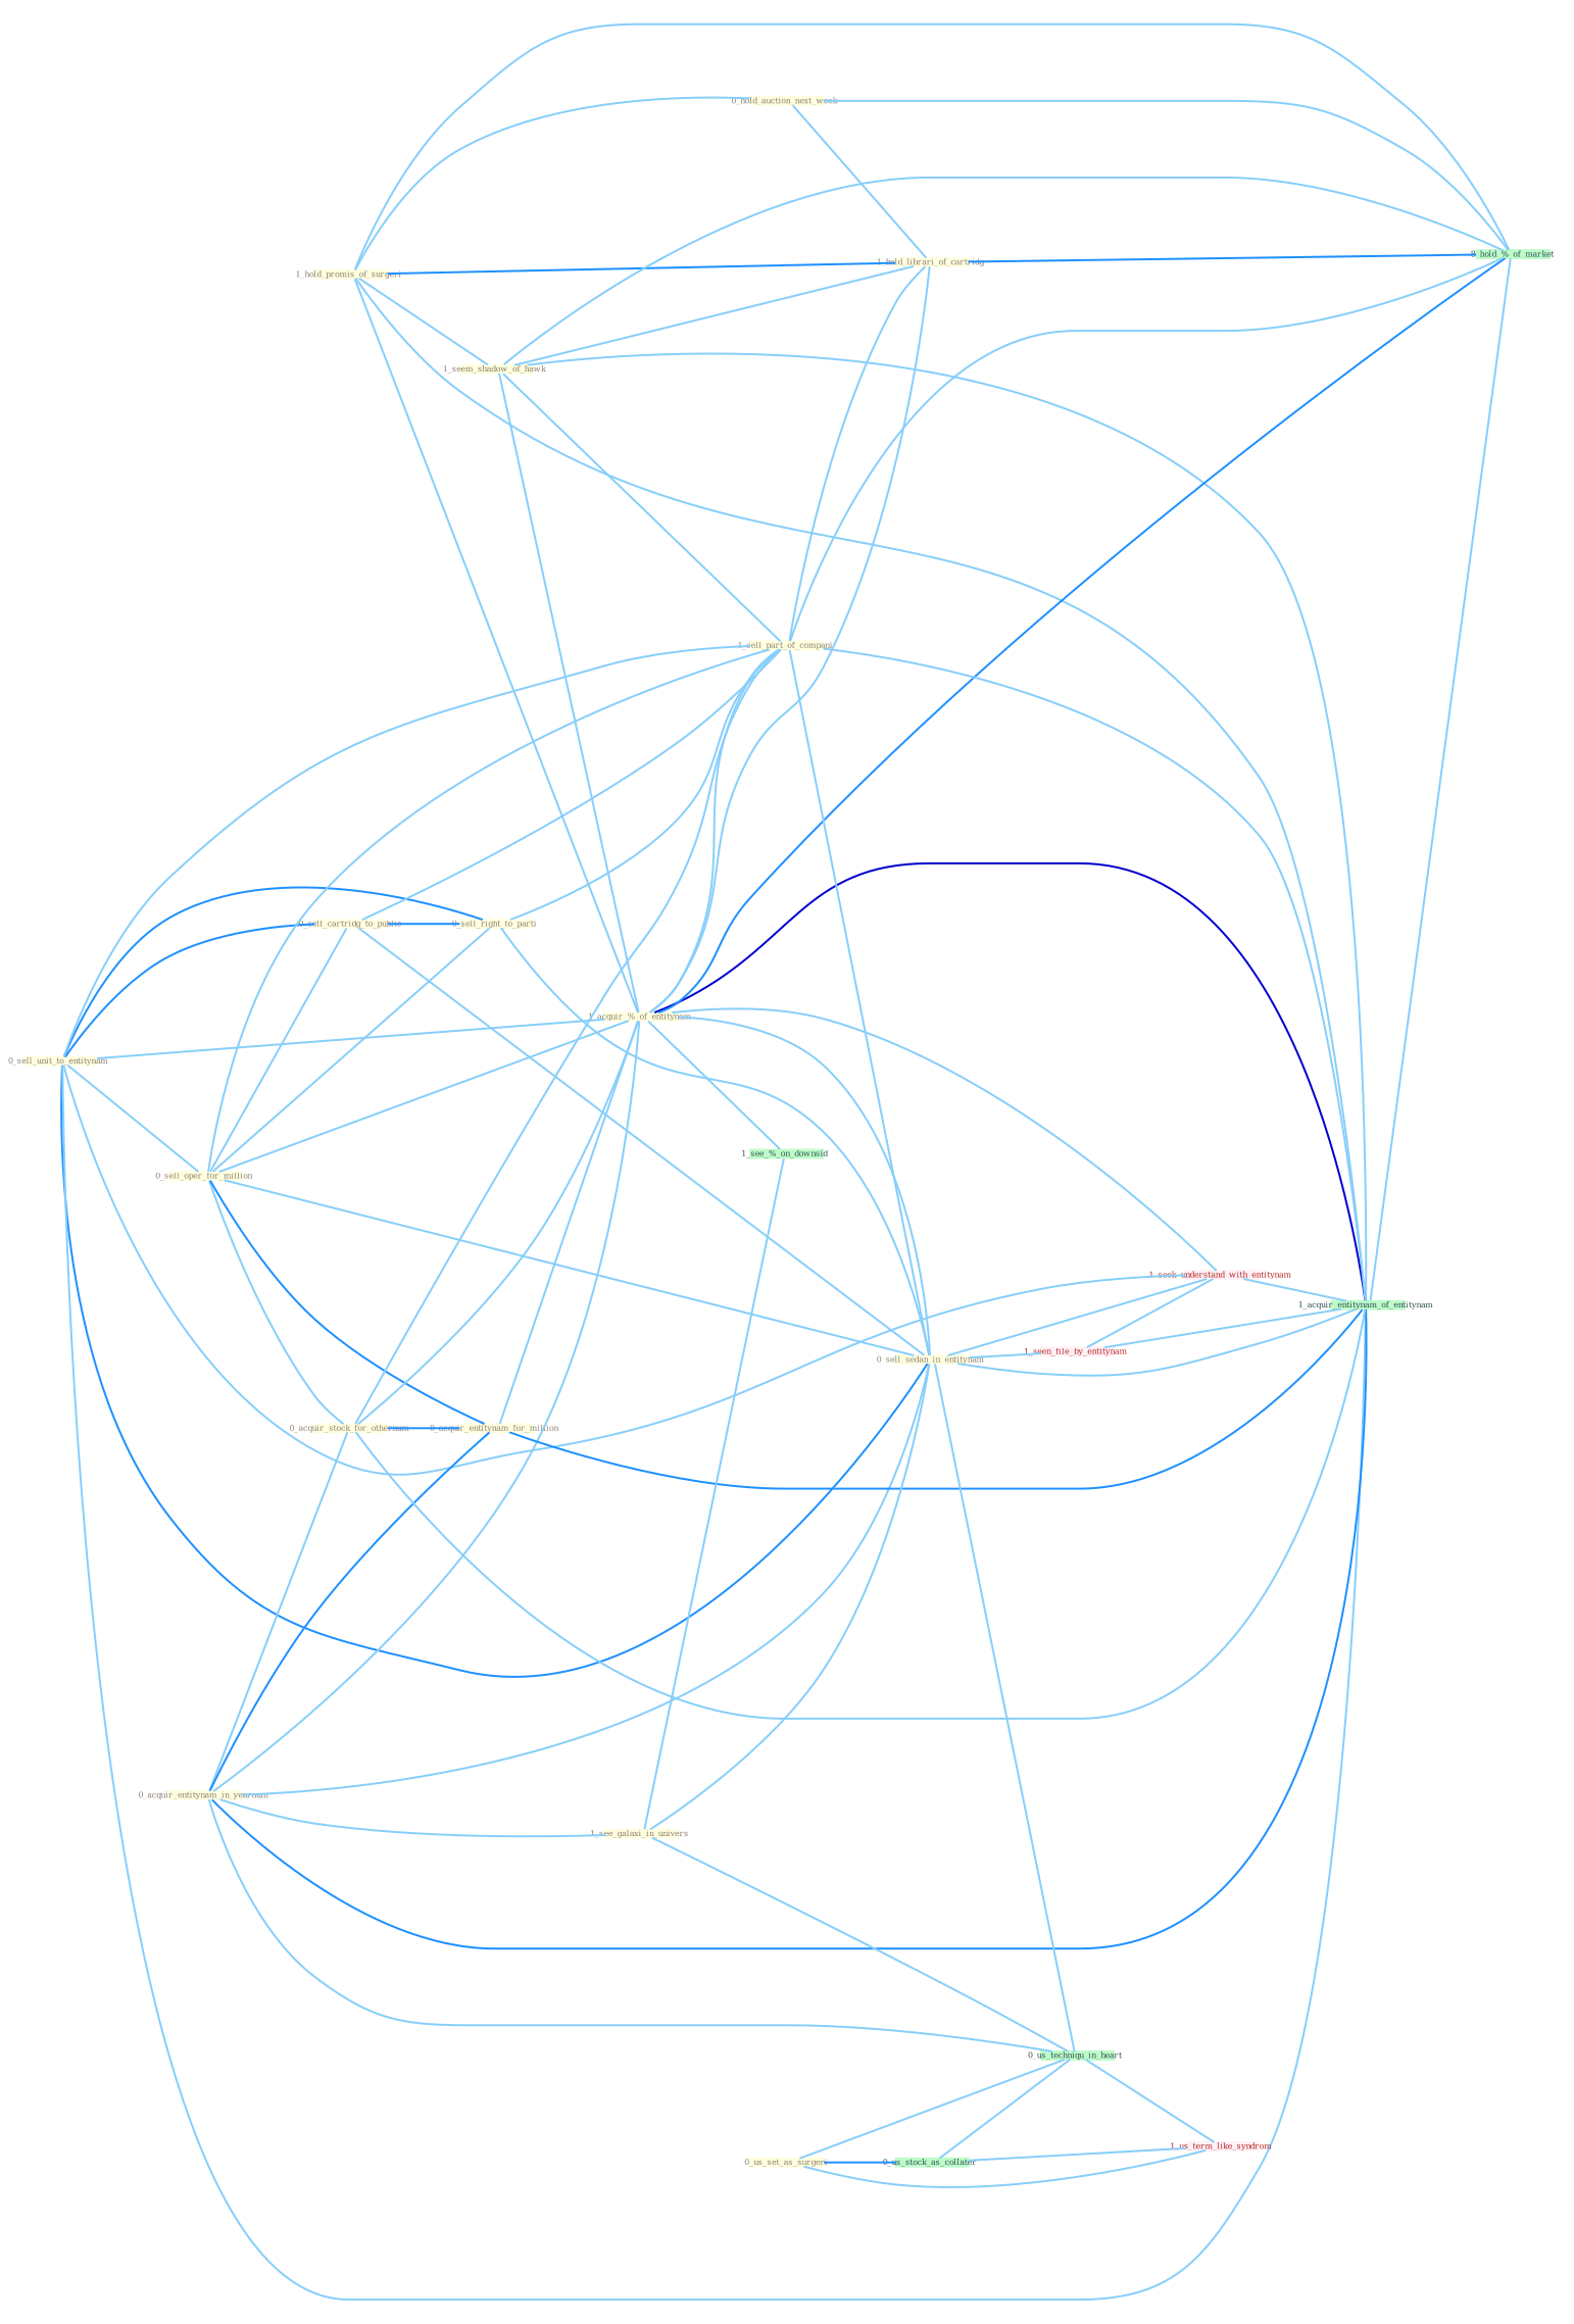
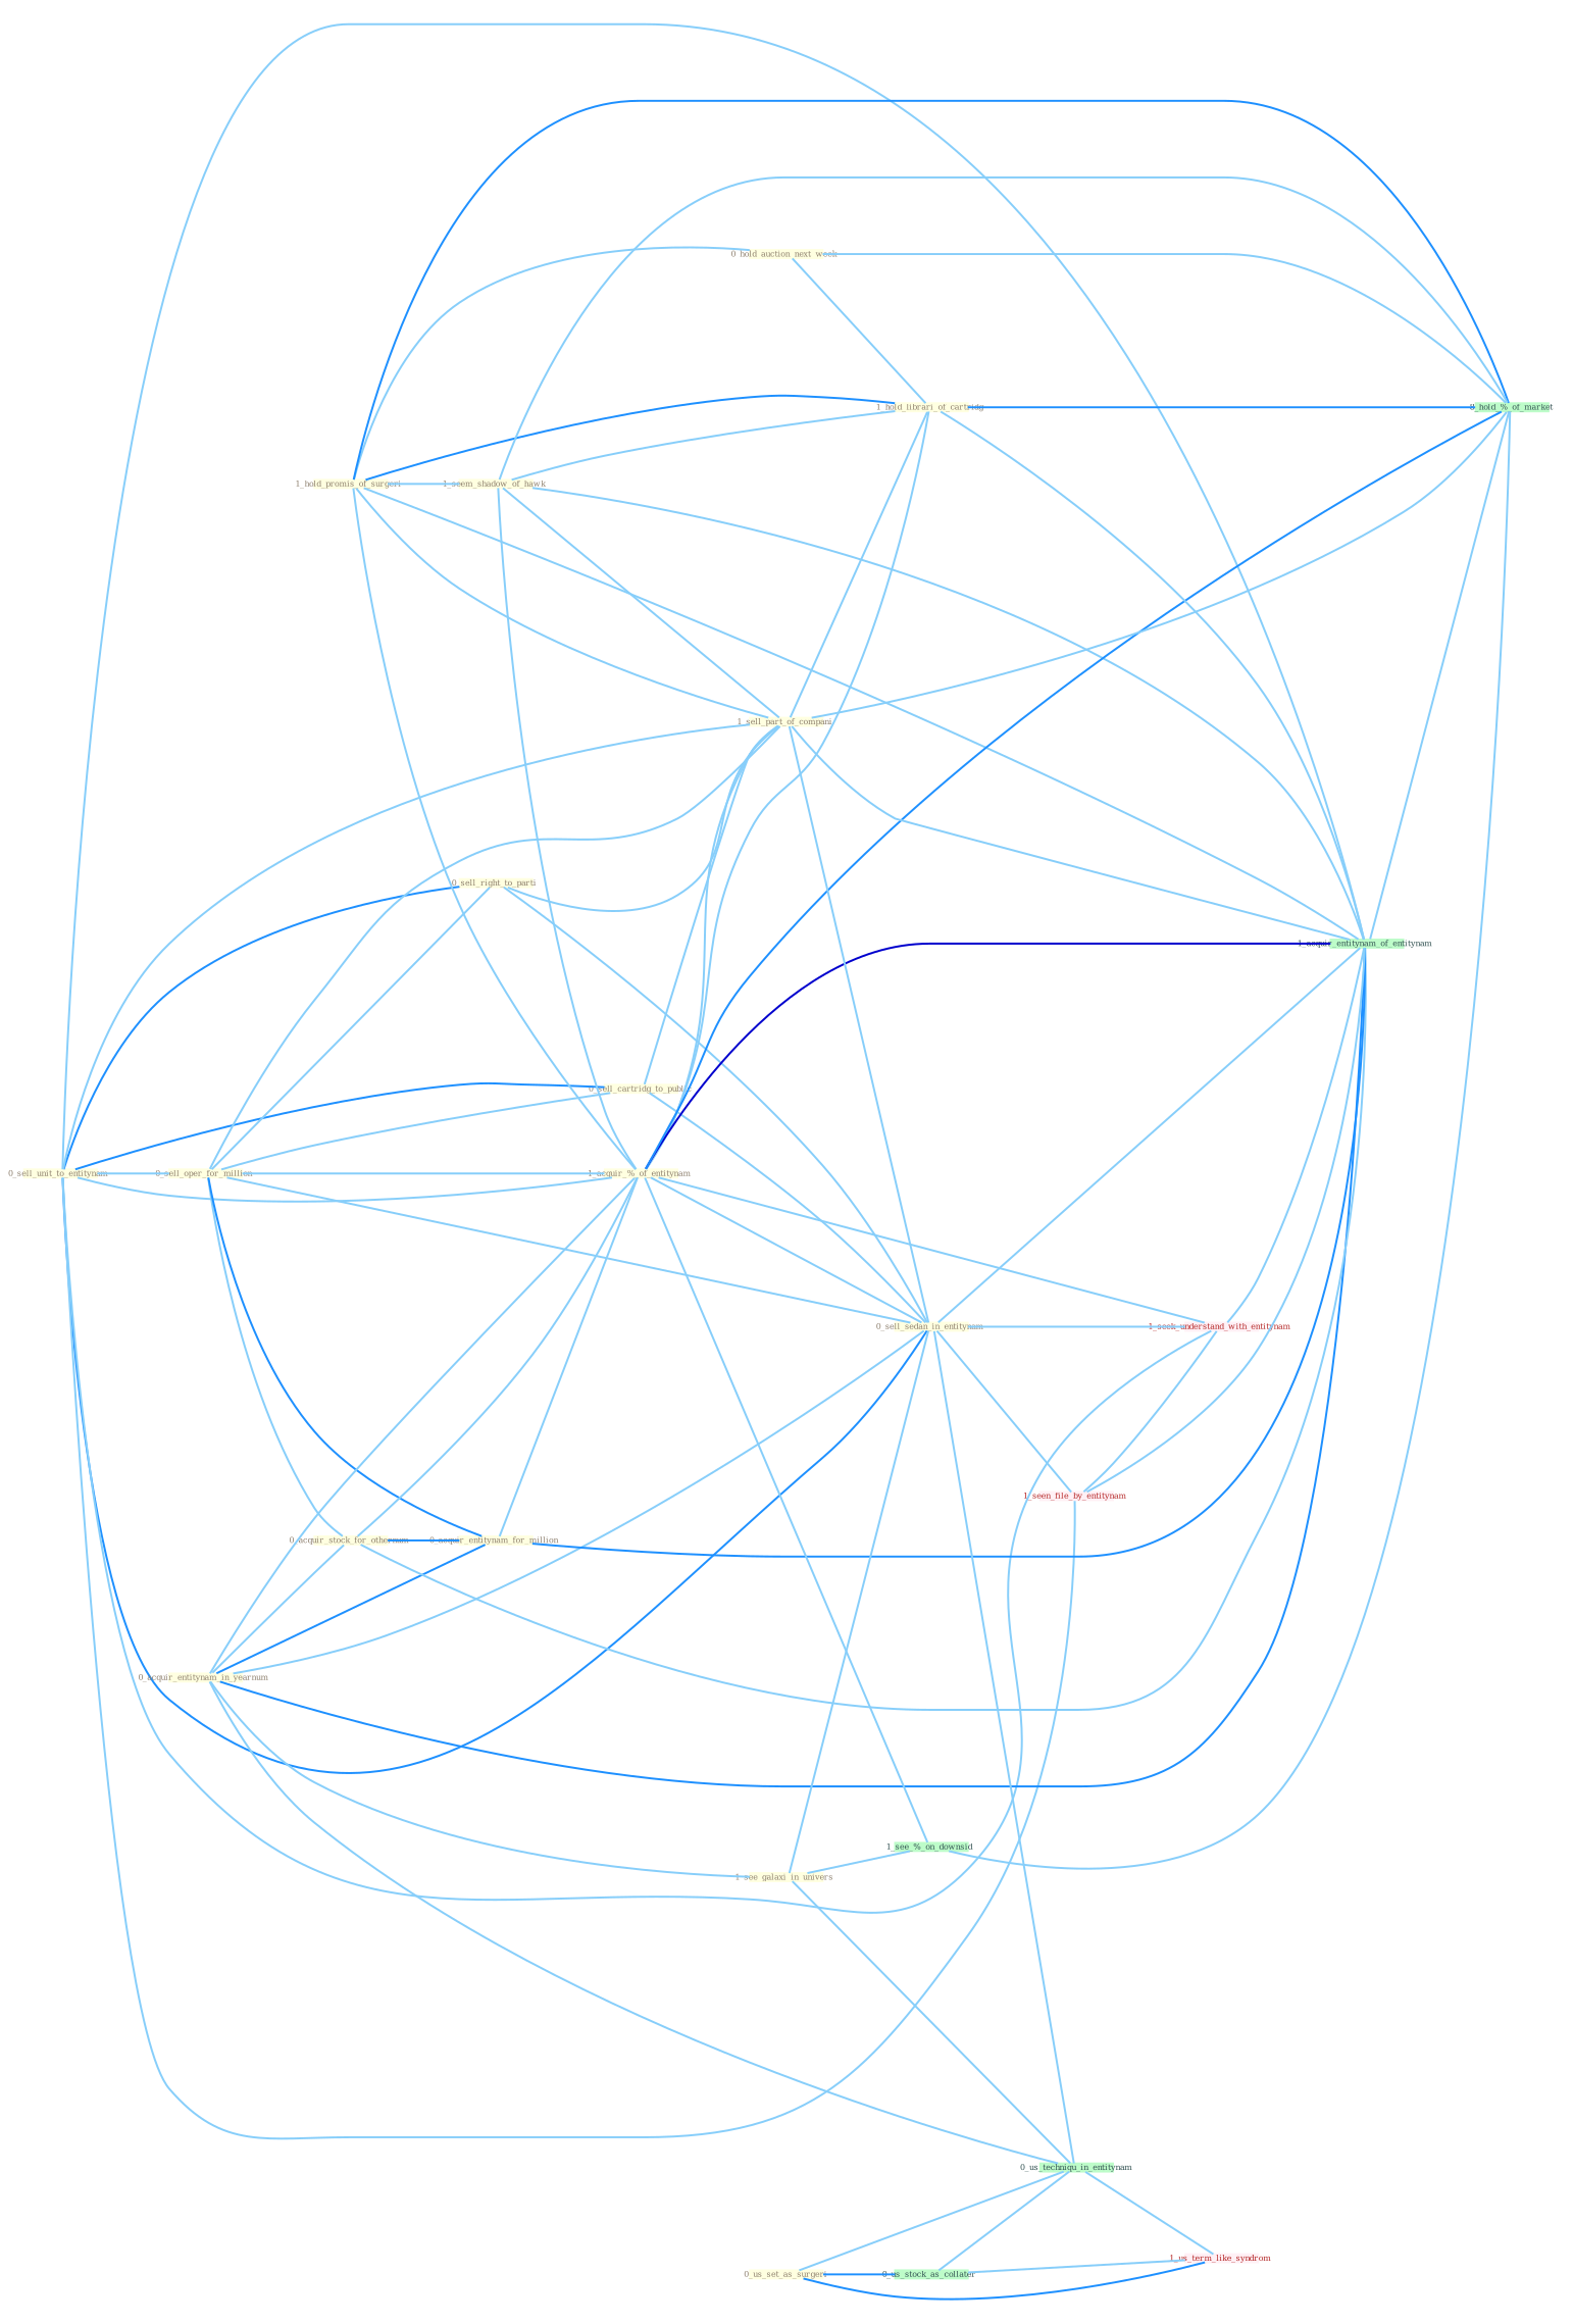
  graph {
    rankdir=LR
    node [color="#ffffe0" fixedsize=true fontcolor="#8b7d6b" fontsize=4 shape=polygon style=filled]
    edge [color="#87cefa" w=1]
    "0_sell_unit_to_entitynam " [height=.06 width=.5]
    "0_sell_oper_for_million " [height=.06 width=.5]
    "0_acquir_entitynam_in_yearnum " [height=.06 width=.5]
    "0_acquir_stock_for_othernum " [height=.06 width=.5]
    n5 [height=.06 label="0_sell_cartridg_to_public" width=.5]
    "0_acquir_entitynam_for_million " [height=.06 width=.5]
    "1_hold_promis_of_surgeri " [height=.06 width=.5]
    "0_sell_right_to_parti " [height=.06 width=.5]
    "0_hold_auction_next_week " [height=.06 width=.5]
    "1_seem_shadow_of_hawk " [height=.06 width=.5]
    "1_acquir_%_of_entitynam " [height=.06 width=.5]
    n12 [height=.06 label="0_us_set_as_surgeri" width=.5]
    "1_sell_part_of_compani " [height=.06 width=.5]
    "1_see_galaxi_in_univers " [height=.06 width=.5]
    "1_hold_librari_of_cartridg " [height=.06 width=.5]
    "0_sell_sedan_in_entitynam " [height=.06 width=.5]
    "1_seen_file_by_entitynam " [color="#fff0f5" fontcolor="#b22222" height=.06 width=.5]
    "1_seek_understand_with_entitynam " [color="#fff0f5" fontcolor="#b22222" height=.06 width=.5]
    "1_us_term_like_syndrom " [color="#fff0f5" fontcolor="#b22222" height=.06 width=.5]
    "1_acquir_entitynam_of_entitynam " [color="#BDFCC9" fontcolor="#2f4f4f" height=.06 width=.5]
-   "0_us_techniqu_in_heart " [color="#BDFCC9" fontcolor="#2f4f4f" height=.06 width=.5]
+   "0_us_techniqu_in_heart " [color="#BDFCC9" fontcolor="#2f4f4f" height=.06 width=.5 label="0_us_techniqu_in_entitynam"]
    n22 [color="#BDFCC9" fontcolor="#2f4f4f" height=.06 label="8_hold_%_of_market" width=.5]
    "1_see_%_on_downsid " [color="#BDFCC9" fontcolor="#2f4f4f" height=.06 width=.5]
    "0_us_stock_as_collater " [color="#BDFCC9" fontcolor="#2f4f4f" height=.06 width=.5]
    subgraph sub_1 {
      "0_sell_unit_to_entitynam "
      "0_sell_oper_for_million "
      "0_acquir_entitynam_in_yearnum "
      "0_acquir_stock_for_othernum "
      n5
      "0_acquir_entitynam_for_million "
      "1_hold_promis_of_surgeri "
      "0_sell_right_to_parti "
      "0_hold_auction_next_week "
      "1_seem_shadow_of_hawk "
      "1_acquir_%_of_entitynam "
      n12
      "1_sell_part_of_compani "
      "1_see_galaxi_in_univers "
      "1_hold_librari_of_cartridg "
      "0_sell_sedan_in_entitynam "
    }
    subgraph sub_2 {
      "1_seen_file_by_entitynam "
      "1_seek_understand_with_entitynam "
      "1_us_term_like_syndrom "
    }
    "0_sell_unit_to_entitynam " -- "0_sell_oper_for_million "
    "0_sell_unit_to_entitynam " -- n5 [color="#1e90ff" w=2]
    "0_sell_unit_to_entitynam " -- "0_sell_right_to_parti " [color="#1e90ff" w=2]
    "0_sell_unit_to_entitynam " -- "1_acquir_%_of_entitynam "
    "0_sell_unit_to_entitynam " -- "1_sell_part_of_compani "
    "0_sell_unit_to_entitynam " -- "0_sell_sedan_in_entitynam " [color="#1e90ff" w=2]
+   "0_sell_unit_to_entitynam " -- "1_seen_file_by_entitynam "
    "0_sell_unit_to_entitynam " -- "1_seek_understand_with_entitynam "
    "0_sell_unit_to_entitynam " -- "1_acquir_entitynam_of_entitynam "
    "0_sell_oper_for_million " -- "0_acquir_stock_for_othernum "
    "0_sell_oper_for_million " -- n5
    "0_sell_oper_for_million " -- "0_acquir_entitynam_for_million " [color="#1e90ff" w=2]
    "0_sell_oper_for_million " -- "0_sell_right_to_parti "
    "0_sell_oper_for_million " -- "1_sell_part_of_compani "
    "0_sell_oper_for_million " -- "0_sell_sedan_in_entitynam "
    "0_acquir_entitynam_in_yearnum " -- "0_acquir_stock_for_othernum "
    "0_acquir_entitynam_in_yearnum " -- "0_acquir_entitynam_for_million " [color="#1e90ff" w=2]
    "0_acquir_entitynam_in_yearnum " -- "1_acquir_%_of_entitynam "
    "0_acquir_entitynam_in_yearnum " -- "1_see_galaxi_in_univers "
    "0_acquir_entitynam_in_yearnum " -- "0_sell_sedan_in_entitynam "
    "0_acquir_entitynam_in_yearnum " -- "1_acquir_entitynam_of_entitynam " [color="#1e90ff" w=2]
    "0_acquir_entitynam_in_yearnum " -- "0_us_techniqu_in_heart "
    "0_acquir_stock_for_othernum " -- "0_acquir_entitynam_for_million " [color="#1e90ff" w=2]
    "0_acquir_stock_for_othernum " -- "1_acquir_%_of_entitynam "
    "0_acquir_stock_for_othernum " -- "1_acquir_entitynam_of_entitynam "
-   n5 -- "0_sell_right_to_parti " [color="#1e90ff" w=2]
    n5 -- "1_sell_part_of_compani "
    n5 -- "0_sell_sedan_in_entitynam "
    "0_acquir_entitynam_for_million " -- "1_acquir_%_of_entitynam "
    "0_acquir_entitynam_for_million " -- "1_acquir_entitynam_of_entitynam " [color="#1e90ff" w=2]
    "1_hold_promis_of_surgeri " -- "0_hold_auction_next_week "
    "1_hold_promis_of_surgeri " -- "1_seem_shadow_of_hawk "
    "1_hold_promis_of_surgeri " -- "1_acquir_%_of_entitynam "
-   "0_acquir_stock_for_othernum " -- "1_sell_part_of_compani "
+   "1_hold_promis_of_surgeri " -- "1_sell_part_of_compani "
    "1_hold_promis_of_surgeri " -- "1_hold_librari_of_cartridg " [color="#1e90ff" w=2]
    "1_hold_promis_of_surgeri " -- "1_acquir_entitynam_of_entitynam "
-   "1_hold_promis_of_surgeri " -- n22 [w=2]
+   "1_hold_promis_of_surgeri " -- n22 [color="#1e90ff" w=2]
    "0_sell_right_to_parti " -- "1_sell_part_of_compani "
    "0_sell_right_to_parti " -- "0_sell_sedan_in_entitynam "
    "0_hold_auction_next_week " -- "1_hold_librari_of_cartridg "
    "0_hold_auction_next_week " -- n22
    "1_seem_shadow_of_hawk " -- "1_acquir_%_of_entitynam "
    "1_seem_shadow_of_hawk " -- "1_sell_part_of_compani "
    "1_seem_shadow_of_hawk " -- "1_hold_librari_of_cartridg "
    "1_seem_shadow_of_hawk " -- "1_acquir_entitynam_of_entitynam "
    "1_seem_shadow_of_hawk " -- n22
    "1_acquir_%_of_entitynam " -- "0_sell_oper_for_million "
    "1_acquir_%_of_entitynam " -- "1_sell_part_of_compani "
    "1_acquir_%_of_entitynam " -- "1_hold_librari_of_cartridg "
    "1_acquir_%_of_entitynam " -- "0_sell_sedan_in_entitynam "
    "1_acquir_%_of_entitynam " -- "1_seek_understand_with_entitynam "
    "1_acquir_%_of_entitynam " -- "1_acquir_entitynam_of_entitynam " [color="#0000cd" w=3]
    "1_acquir_%_of_entitynam " -- n22 [color="#1e90ff" w=2]
    "1_acquir_%_of_entitynam " -- "1_see_%_on_downsid "
-   n12 -- "1_us_term_like_syndrom "
+   n12 -- "1_us_term_like_syndrom " [color="#1e90ff"]
    n12 -- "0_us_techniqu_in_heart "
    n12 -- "0_us_stock_as_collater " [color="#1e90ff" w=2]
    "1_sell_part_of_compani " -- "1_hold_librari_of_cartridg "
    "1_sell_part_of_compani " -- "0_sell_sedan_in_entitynam "
    "1_sell_part_of_compani " -- "1_acquir_entitynam_of_entitynam "
    "1_sell_part_of_compani " -- n22
    "1_see_galaxi_in_univers " -- "0_sell_sedan_in_entitynam "
    "1_see_galaxi_in_univers " -- "0_us_techniqu_in_heart "
    "1_see_galaxi_in_univers " -- "1_see_%_on_downsid "
+   "1_hold_librari_of_cartridg " -- "1_acquir_entitynam_of_entitynam "
    "1_hold_librari_of_cartridg " -- n22 [color="#1e90ff" w=2]
    "0_sell_sedan_in_entitynam " -- "1_seen_file_by_entitynam "
    "0_sell_sedan_in_entitynam " -- "1_seek_understand_with_entitynam "
    "0_sell_sedan_in_entitynam " -- "1_acquir_entitynam_of_entitynam "
    "0_sell_sedan_in_entitynam " -- "0_us_techniqu_in_heart "
    "1_seen_file_by_entitynam " -- "1_seek_understand_with_entitynam "
    "1_seen_file_by_entitynam " -- "1_acquir_entitynam_of_entitynam "
    "1_seek_understand_with_entitynam " -- "1_acquir_entitynam_of_entitynam "
    "1_acquir_entitynam_of_entitynam " -- n22
    "0_us_techniqu_in_heart " -- "1_us_term_like_syndrom "
+   "1_see_%_on_downsid " -- n22
    "0_us_stock_as_collater " -- "1_us_term_like_syndrom "
    "0_us_stock_as_collater " -- "0_us_techniqu_in_heart "
  }
